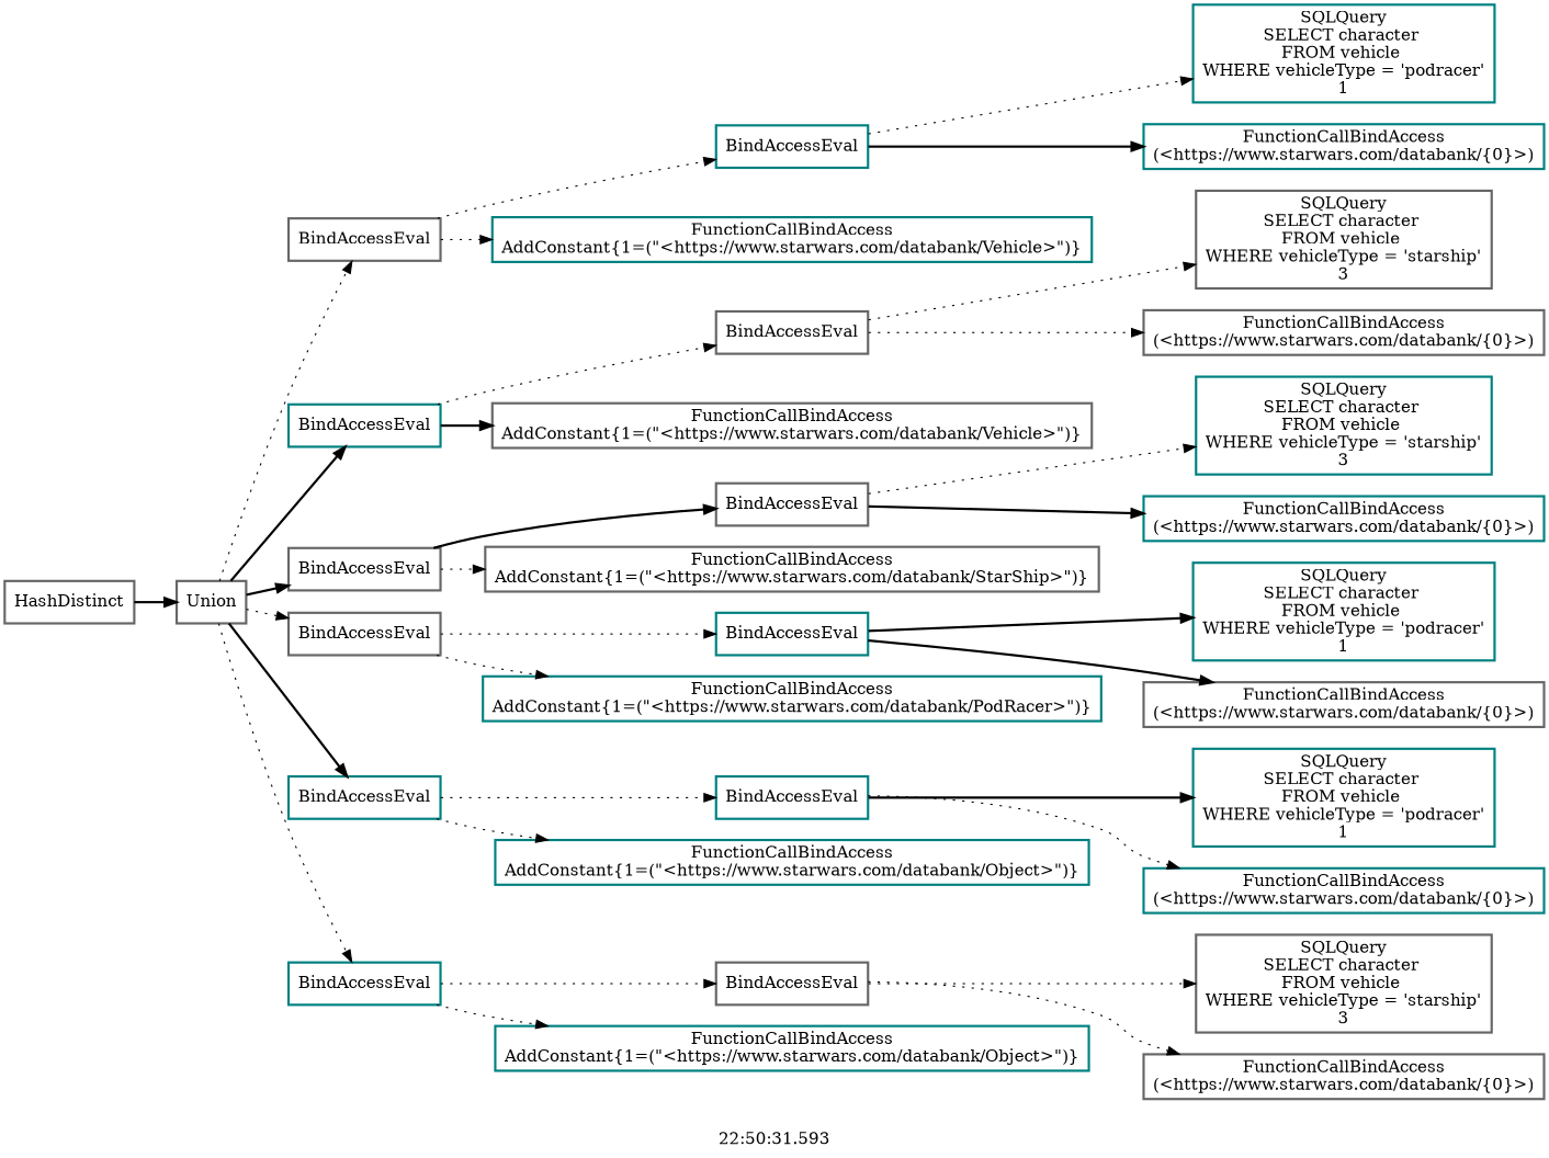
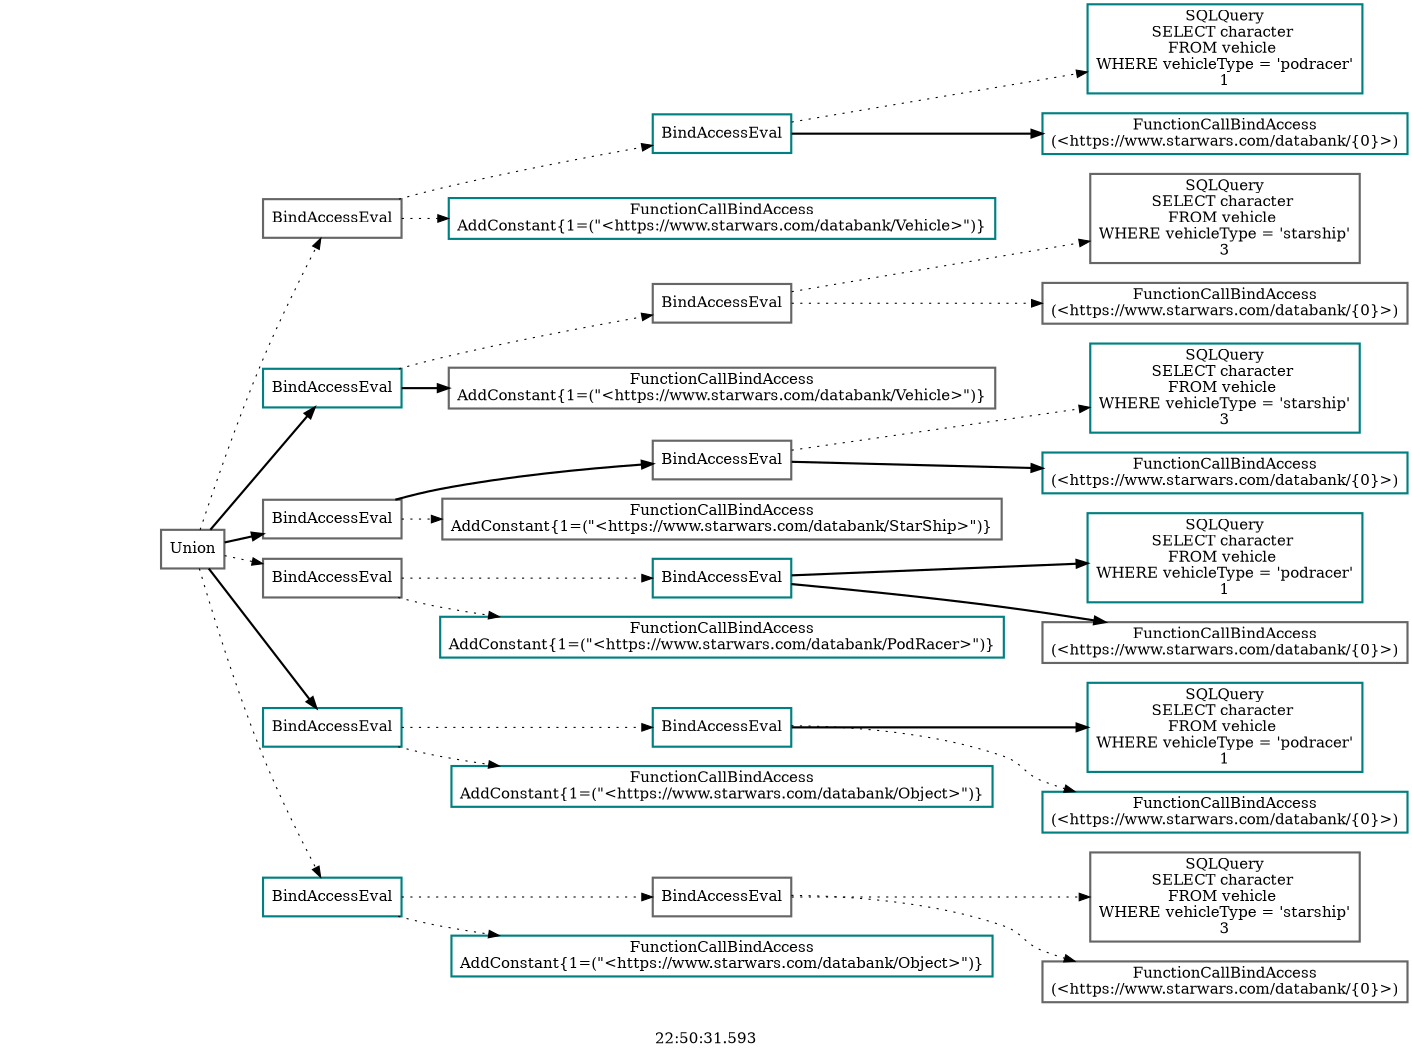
  digraph {
    label="22:50:31.593"
    rankdir=LR
    node [color=teal fontcolor=black shape=rectangle style=bold]
    edge [color=black style=dotted]
-   n1 [color=gray40 label=HashDistinct]
    n2 [color=gray40 label=Union]
    n3 [color=gray40 label=BindAccessEval]
    n4 [label=BindAccessEval]
    n5 [color=gray40 label=BindAccessEval]
    n6 [color=gray40 label=BindAccessEval]
    n7 [label=BindAccessEval]
    n8 [label=BindAccessEval]
    n9 [label=BindAccessEval]
    n10 [label="FunctionCallBindAccess\nAddConstant{1=(\"<https://www.starwars.com/databank/Vehicle>\")}"]
    n11 [label="SQLQuery\nSELECT character \nFROM vehicle \nWHERE vehicleType = 'podracer'\n1"]
    n12 [label="FunctionCallBindAccess\n(<https://www.starwars.com/databank/{0}>)"]
    n13 [color=gray40 label=BindAccessEval]
    n14 [color=gray40 label="FunctionCallBindAccess\nAddConstant{1=(\"<https://www.starwars.com/databank/Vehicle>\")}"]
    n15 [color=gray40 label="SQLQuery\nSELECT character \nFROM vehicle \nWHERE vehicleType = 'starship'\n3"]
    n16 [color=gray40 label="FunctionCallBindAccess\n(<https://www.starwars.com/databank/{0}>)"]
    n17 [color=gray40 label=BindAccessEval]
    n18 [color=gray40 label="FunctionCallBindAccess\nAddConstant{1=(\"<https://www.starwars.com/databank/StarShip>\")}"]
    n19 [label="SQLQuery\nSELECT character \nFROM vehicle \nWHERE vehicleType = 'starship'\n3"]
    n20 [label="FunctionCallBindAccess\n(<https://www.starwars.com/databank/{0}>)"]
    n21 [label=BindAccessEval]
    n22 [label="FunctionCallBindAccess\nAddConstant{1=(\"<https://www.starwars.com/databank/PodRacer>\")}"]
    n23 [label="SQLQuery\nSELECT character \nFROM vehicle \nWHERE vehicleType = 'podracer'\n1"]
    n24 [color=gray40 label="FunctionCallBindAccess\n(<https://www.starwars.com/databank/{0}>)"]
    n25 [label=BindAccessEval]
    n26 [label="FunctionCallBindAccess\nAddConstant{1=(\"<https://www.starwars.com/databank/Object>\")}"]
    n27 [label="SQLQuery\nSELECT character \nFROM vehicle \nWHERE vehicleType = 'podracer'\n1"]
    n28 [label="FunctionCallBindAccess\n(<https://www.starwars.com/databank/{0}>)"]
    n29 [color=gray40 label=BindAccessEval]
    n30 [label="FunctionCallBindAccess\nAddConstant{1=(\"<https://www.starwars.com/databank/Object>\")}"]
    n31 [color=gray40 label="SQLQuery\nSELECT character \nFROM vehicle \nWHERE vehicleType = 'starship'\n3"]
    n32 [color=gray40 label="FunctionCallBindAccess\n(<https://www.starwars.com/databank/{0}>)"]
-   n1 -> n2 [style=bold]
    n2 -> n3
    n2 -> n4 [style=bold]
    n2 -> n5 [style=bold]
    n2 -> n6
    n2 -> n7 [style=bold]
    n2 -> n8
    n3 -> n9
    n3 -> n10
    n4 -> n13
    n4 -> n14 [style=bold]
    n5 -> n17 [style=bold]
    n5 -> n18
    n6 -> n21
    n6 -> n22
    n7 -> n25
    n7 -> n26
    n8 -> n29
    n8 -> n30
    n9 -> n11
    n9 -> n12 [style=bold]
    n13 -> n15
    n13 -> n16
    n17 -> n19
    n17 -> n20 [style=bold]
    n21 -> n23 [style=bold]
    n21 -> n24 [style=bold]
    n25 -> n27 [style=bold]
    n25 -> n28
    n29 -> n31
    n29 -> n32
  }
